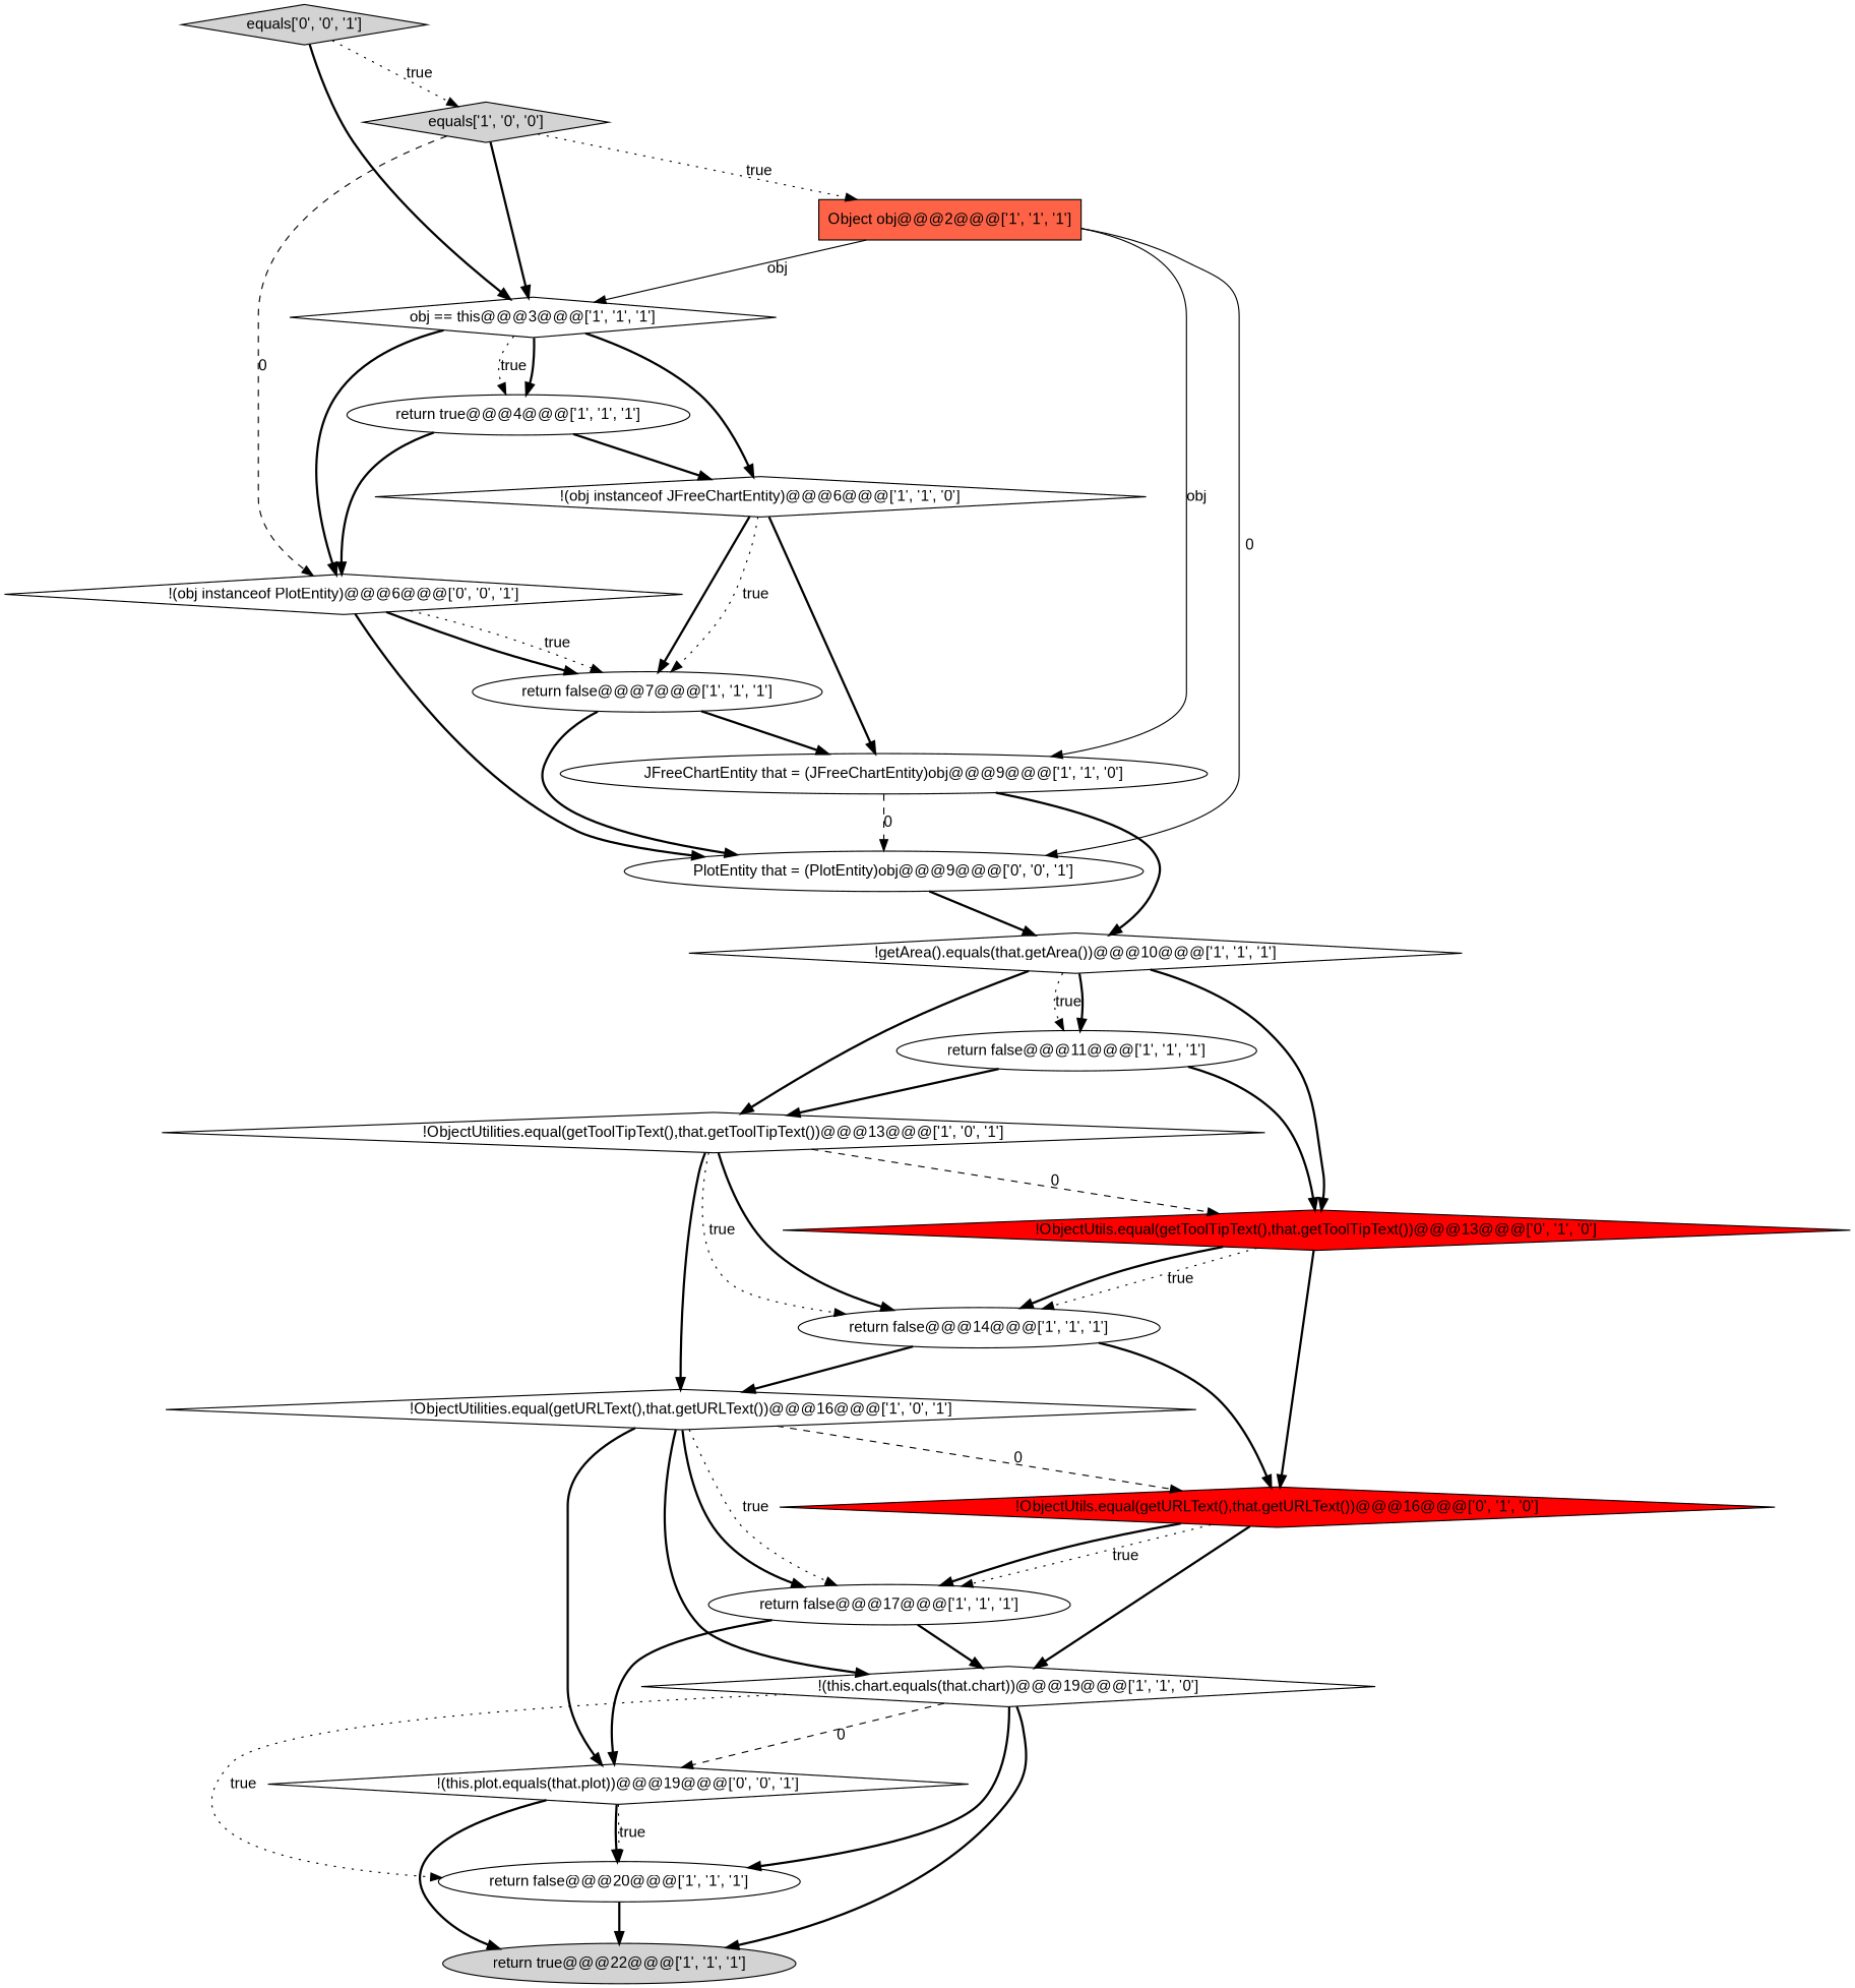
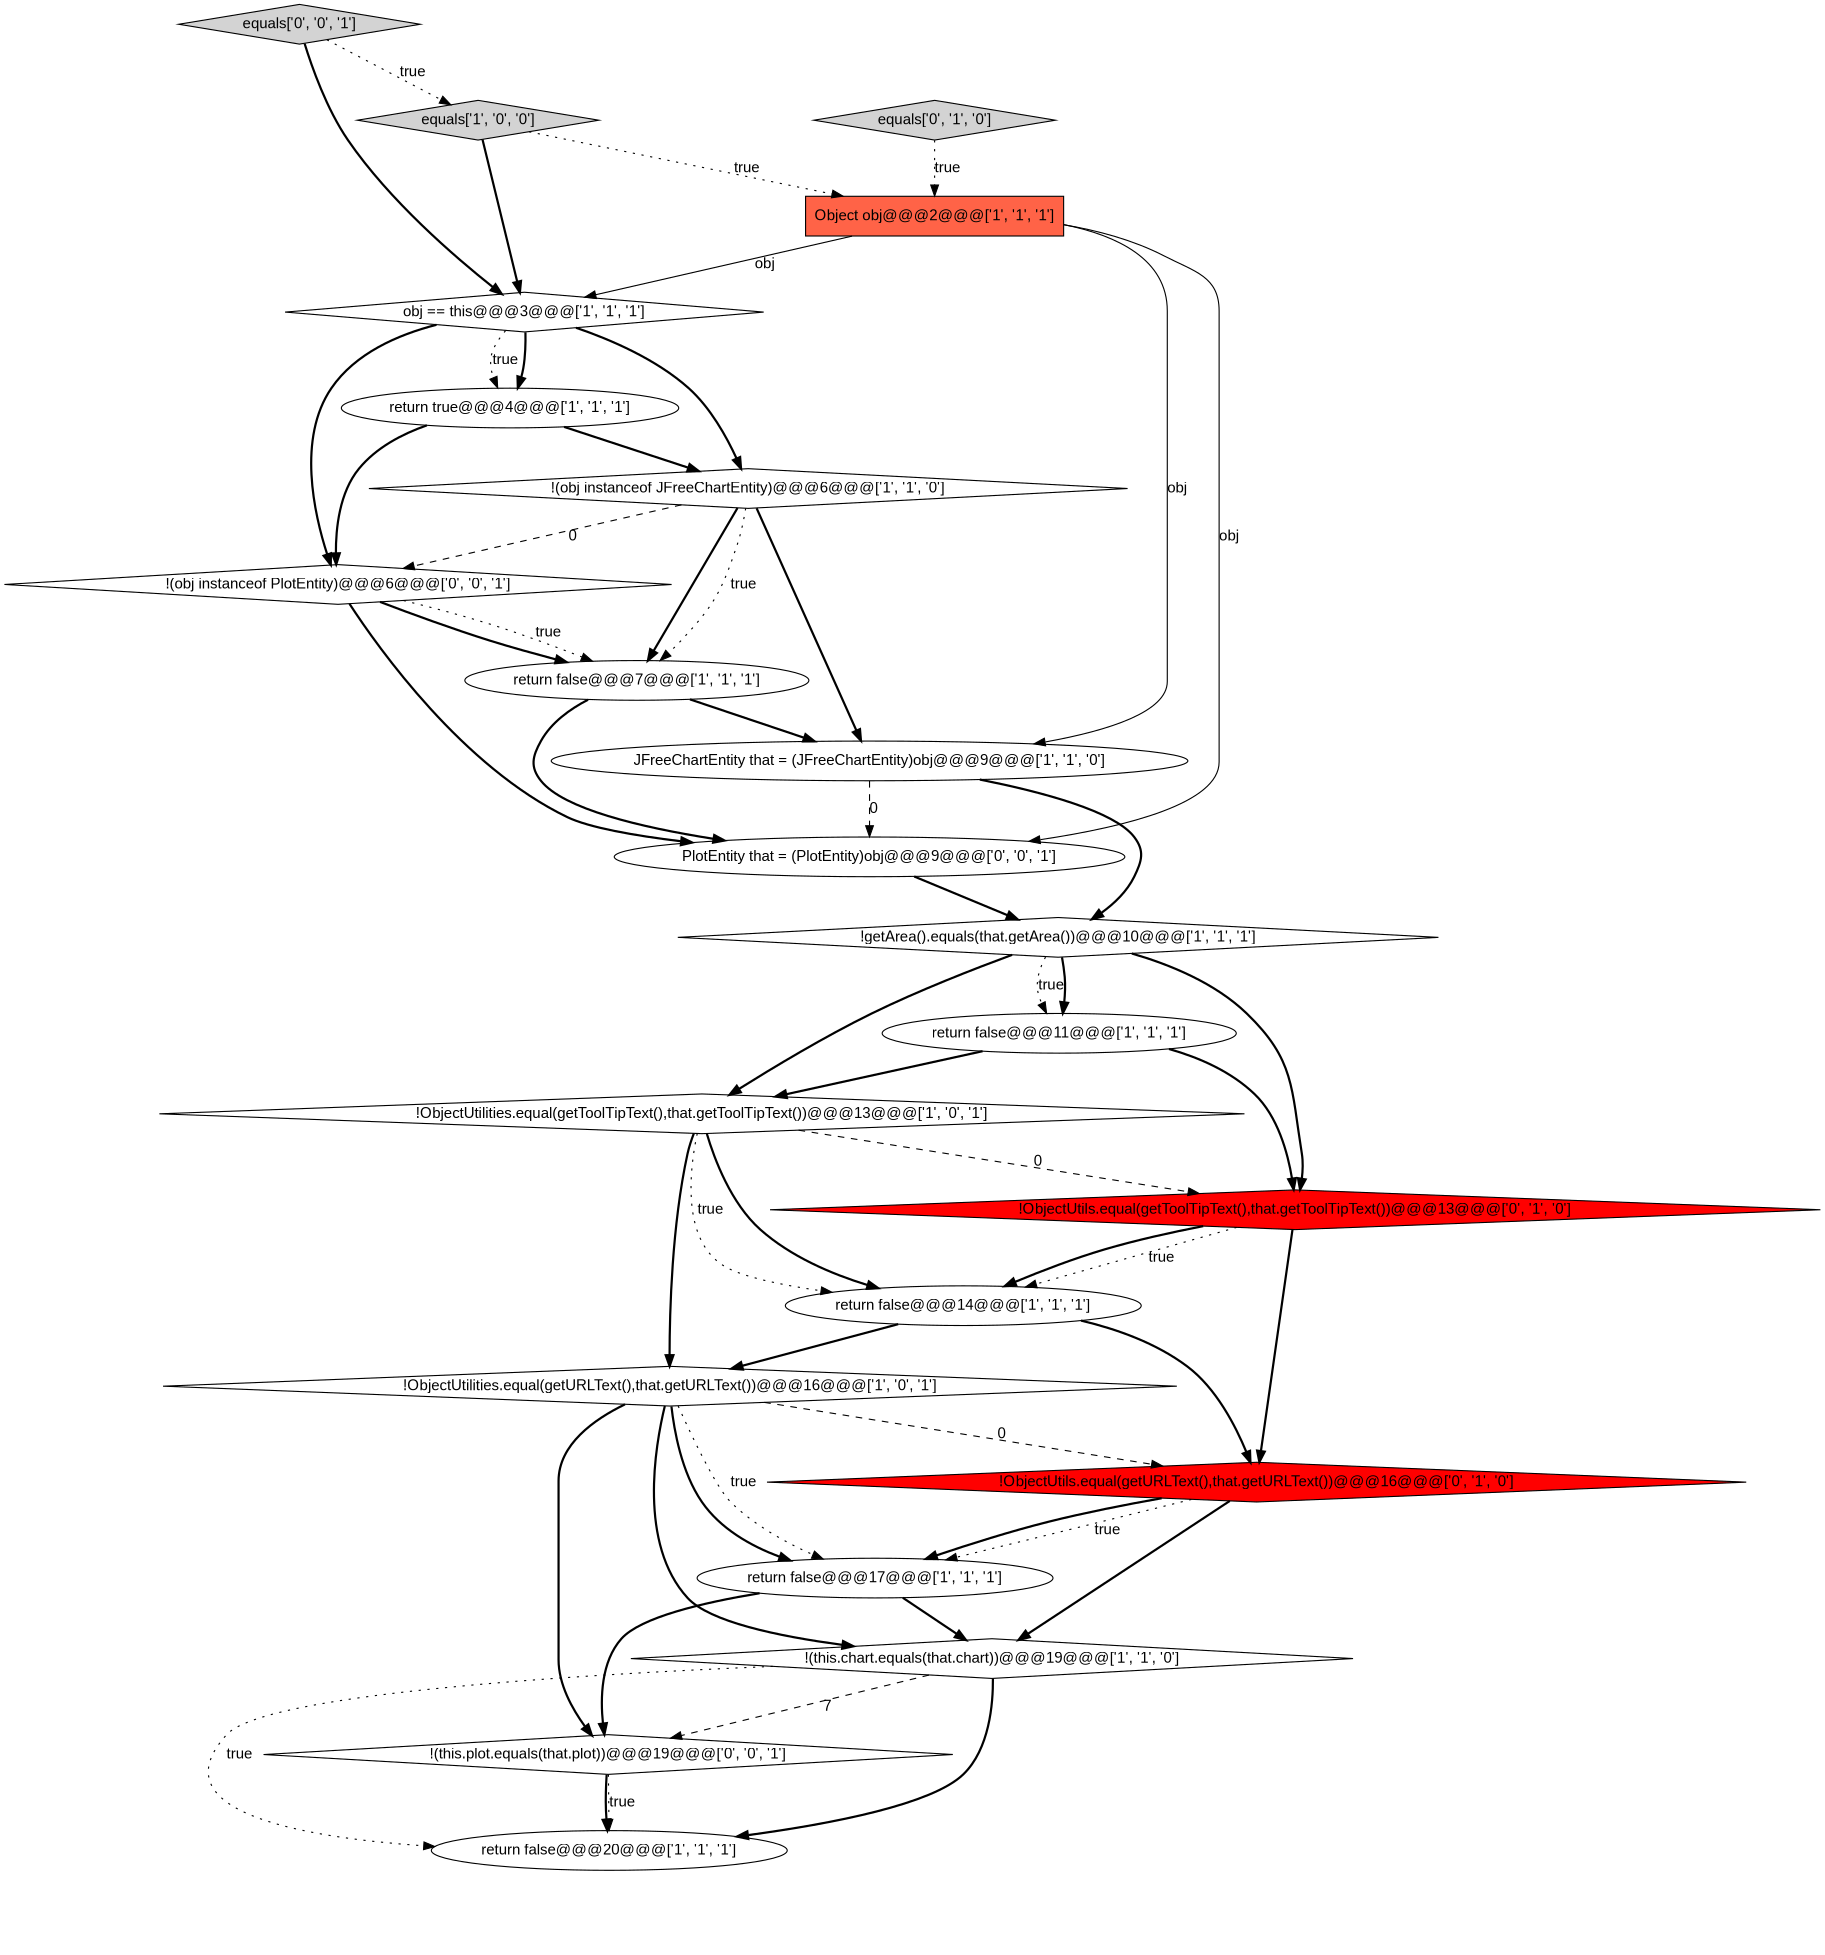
  digraph {
    fontname="Liberation Sans"
    node [fillcolor=white fontname="Liberation Sans" shape=diamond style=filled]
    edge [fontname="Liberation Sans" style=bold]
    n1 [label="!getArea().equals(that.getArea())@@@10@@@['1', '1', '1']"]
    n2 [fillcolor=red label="!ObjectUtils.equal(getToolTipText(),that.getToolTipText())@@@13@@@['0', '1', '0']"]
    n3 [label="!ObjectUtilities.equal(getToolTipText(),that.getToolTipText())@@@13@@@['1', '0', '1']"]
    n4 [label="return false@@@11@@@['1', '1', '1']" shape=ellipse]
    n5 [fillcolor=red label="!ObjectUtils.equal(getURLText(),that.getURLText())@@@16@@@['0', '1', '0']"]
    n6 [label="return false@@@14@@@['1', '1', '1']" shape=ellipse]
    n7 [label="!ObjectUtilities.equal(getURLText(),that.getURLText())@@@16@@@['1', '0', '1']"]
    n8 [label="!(this.chart.equals(that.chart))@@@19@@@['1', '1', '0']"]
    n9 [label="return false@@@17@@@['1', '1', '1']" shape=ellipse]
    n10 [fillcolor=tomato label="Object obj@@@2@@@['1', '1', '1']" shape=box]
    n11 [label="JFreeChartEntity that = (JFreeChartEntity)obj@@@9@@@['1', '1', '0']" shape=ellipse]
    n12 [label="obj == this@@@3@@@['1', '1', '1']"]
    n13 [label="PlotEntity that = (PlotEntity)obj@@@9@@@['0', '0', '1']" shape=ellipse]
    n14 [label="return true@@@4@@@['1', '1', '1']" shape=ellipse]
    n15 [label="!(obj instanceof PlotEntity)@@@6@@@['0', '0', '1']"]
    n16 [label="!(obj instanceof JFreeChartEntity)@@@6@@@['1', '1', '0']"]
    n17 [label="!(this.plot.equals(that.plot))@@@19@@@['0', '0', '1']"]
-   n18 [fillcolor=lightgray label="return true@@@22@@@['1', '1', '1']" shape=ellipse]
    n19 [label="return false@@@20@@@['1', '1', '1']" shape=ellipse]
+   n20 [fillcolor=lightgray label="equals['0', '1', '0']"]
    n21 [fillcolor=lightgray label="equals['1', '0', '0']"]
    n22 [label="return false@@@7@@@['1', '1', '1']" shape=ellipse]
    n23 [fillcolor=lightgray label="equals['0', '0', '1']"]
    n1 -> n2
    n1 -> n3
    n1 -> n4 [label=true style=dotted]
    n1 -> n4
    n2 -> n5
    n2 -> n6 [label=true style=dotted]
    n2 -> n6
    n3 -> n2 [label=0 style=dashed]
    n3 -> n6 [label=true style=dotted]
    n3 -> n6
    n3 -> n7
    n4 -> n2
    n4 -> n3
    n5 -> n8
    n5 -> n9
    n5 -> n9 [label=true style=dotted]
    n6 -> n5
    n6 -> n7
    n7 -> n5 [label=0 style=dashed]
    n7 -> n8
    n7 -> n9 [label=true style=dotted]
    n7 -> n9
    n7 -> n17
-   n8 -> n17 [label=0 style=dashed]
-   n8 -> n18
+   n8 -> n17 [label=7 style=dashed]
    n8 -> n19
    n8 -> n19 [label=true style=dotted]
    n9 -> n8
    n9 -> n17
    n10 -> n11 [label=obj style=solid]
    n10 -> n12 [label=obj style=solid]
-   n10 -> n13 [label=0 style=solid]
+   n10 -> n13 [label=obj style=solid]
    n11 -> n1
    n11 -> n13 [label=0 style=dashed]
    n12 -> n14
    n12 -> n14 [label=true style=dotted]
    n12 -> n15
    n12 -> n16
    n13 -> n1
    n14 -> n15
    n14 -> n16
    n15 -> n13
    n15 -> n22 [label=true style=dotted]
    n15 -> n22
    n16 -> n11
-   n21 -> n15 [label=0 style=dashed]
+   n16 -> n15 [label=0 style=dashed]
    n16 -> n22
    n16 -> n22 [label=true style=dotted]
-   n17 -> n18
    n17 -> n19
    n17 -> n19 [label=true style=dotted]
-   n19 -> n18
+   n20 -> n10 [label=true style=dotted]
    n21 -> n10 [label=true style=dotted]
    n21 -> n12
    n22 -> n11
    n22 -> n13
    n23 -> n12
    n23 -> n21 [label=true style=dotted]
  }
